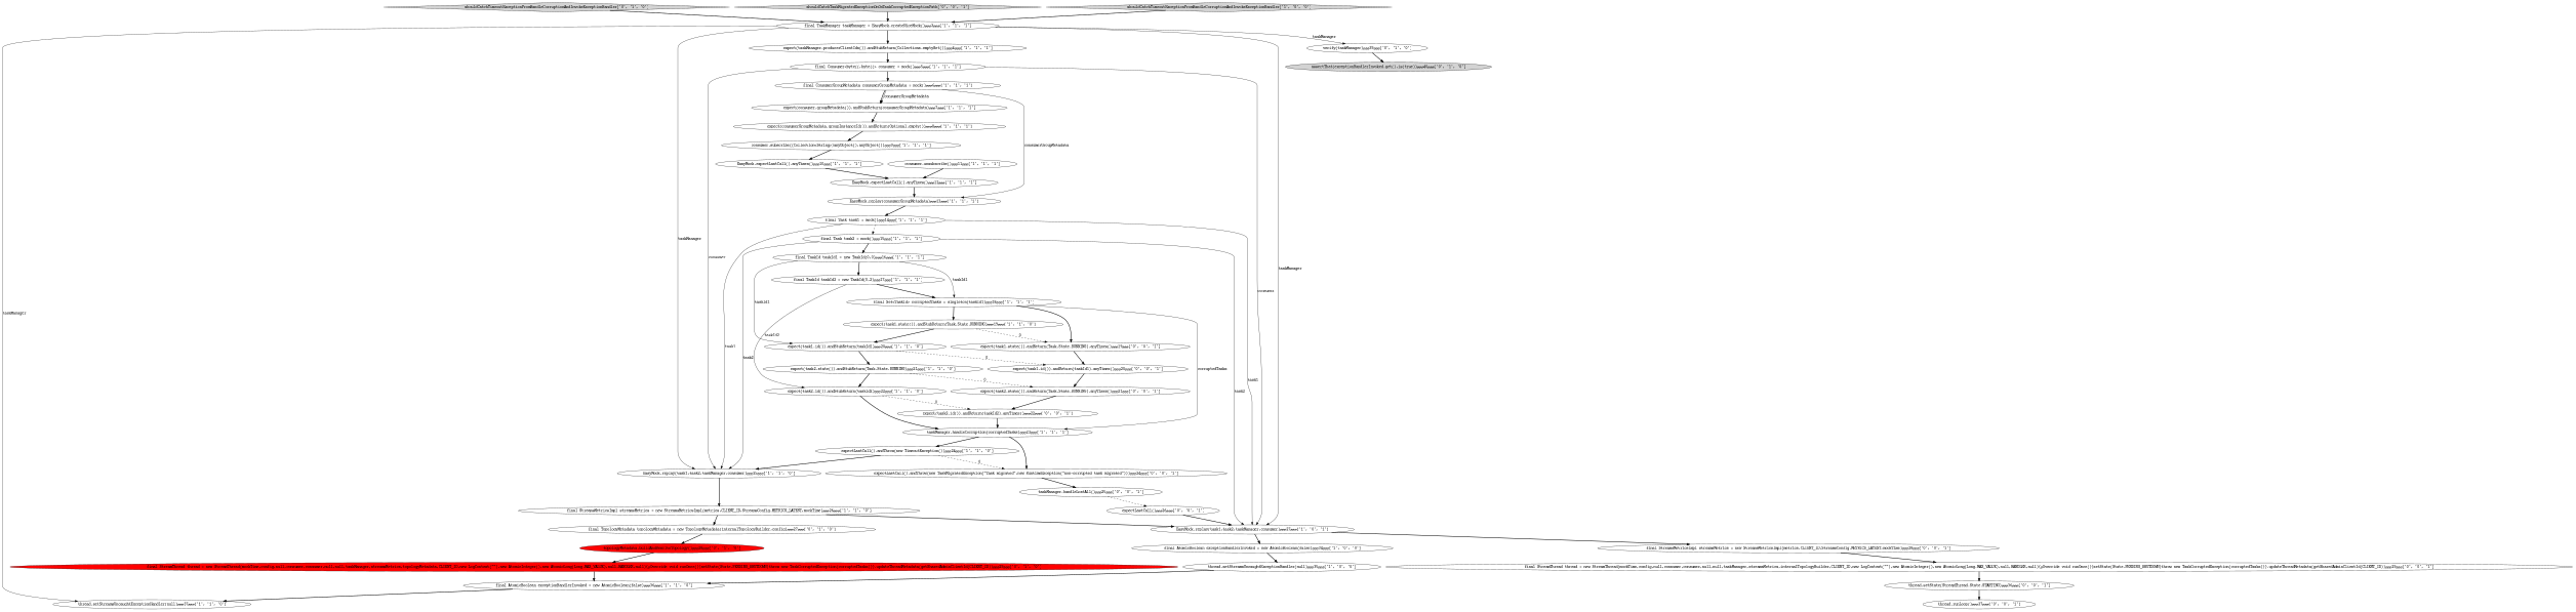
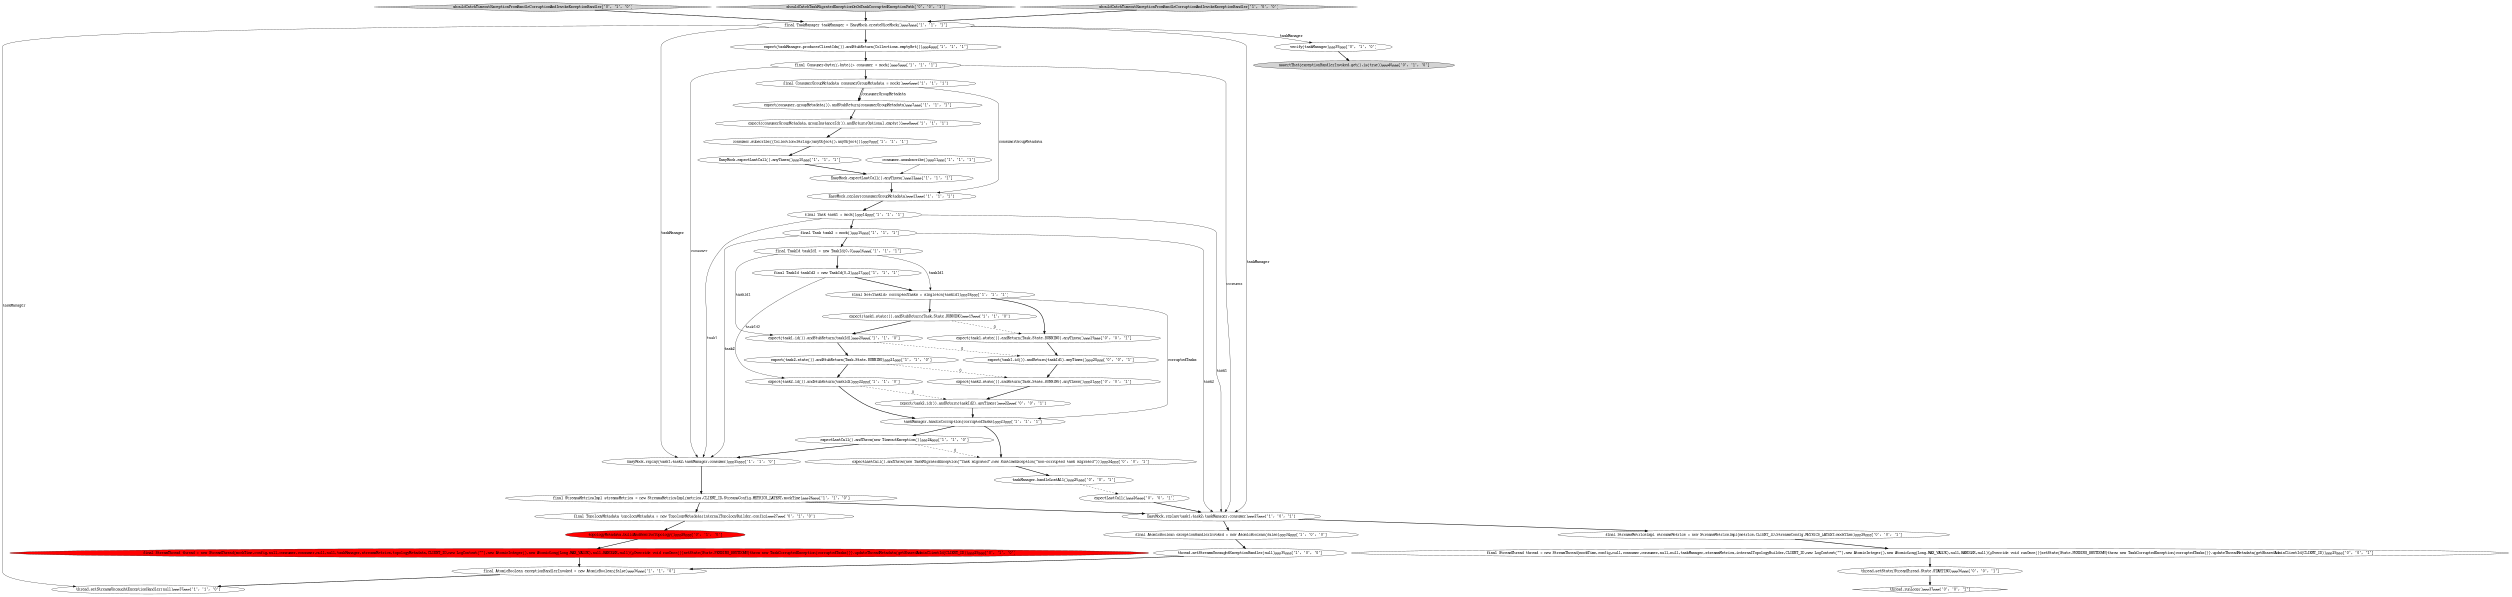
  digraph {
    fontname="Courier Prime"
    node [fillcolor=white fontname="Courier Prime" shape=ellipse style=filled]
    edge [fontname="Courier Prime" style=bold]
    n1 [label="final StreamsMetricsImpl streamsMetrics = new StreamsMetricsImpl(metrics,CLIENT_ID,StreamsConfig.METRICS_LATEST,mockTime)@@@26@@@['1', '1', '0']"]
    n2 [label="final TopologyMetadata topologyMetadata = new TopologyMetadata(internalTopologyBuilder,config)@@@27@@@['0', '1', '0']"]
    n3 [label="EasyMock.replay(task1,task2,taskManager,consumer)@@@27@@@['1', '0', '1']"]
    n4 [fillcolor=red label="topologyMetadata.buildAndRewriteTopology()@@@28@@@['0', '1', '0']"]
    n5 [label="final AtomicBoolean exceptionHandlerInvoked = new AtomicBoolean(false)@@@34@@@['1', '0', '0']"]
    n6 [label="final StreamsMetricsImpl streamsMetrics = new StreamsMetricsImpl(metrics,CLIENT_ID,StreamsConfig.METRICS_LATEST,mockTime)@@@28@@@['0', '0', '1']"]
    n7 [label="taskManager.handleLostAll()@@@25@@@['0', '0', '1']"]
    n8 [label="expectLastCall()@@@26@@@['0', '0', '1']"]
    n9 [label="expect(task2.state()).andStubReturn(Task.State.RUNNING)@@@21@@@['1', '1', '0']"]
    n10 [label="expect(task2.state()).andReturn(Task.State.RUNNING).anyTimes()@@@21@@@['0', '0', '1']"]
    n11 [label="expect(task2.id()).andStubReturn(taskId2)@@@22@@@['1', '1', '0']"]
    n12 [label="expect(task2.id()).andReturn(taskId2).anyTimes()@@@22@@@['0', '0', '1']"]
    n13 [label="taskManager.handleCorruption(corruptedTasks)@@@23@@@['1', '1', '1']"]
    n14 [label="final Task task2 = mock()@@@15@@@['1', '1', '1']"]
    n15 [label="EasyMock.replay(task1,task2,taskManager,consumer)@@@25@@@['1', '1', '0']"]
    n16 [label="final TaskId taskId1 = new TaskId(0,0)@@@16@@@['1', '1', '1']"]
    n17 [label="expect(task1.id()).andStubReturn(taskId1)@@@20@@@['1', '1', '0']"]
    n18 [label="final TaskId taskId2 = new TaskId(0,2)@@@17@@@['1', '1', '1']"]
    n19 [label="final Set<TaskId> corruptedTasks = singleton(taskId1)@@@18@@@['1', '1', '1']"]
    n20 [label="final AtomicBoolean exceptionHandlerInvoked = new AtomicBoolean(false)@@@36@@@['1', '1', '0']"]
    n21 [label="thread.setStreamsUncaughtExceptionHandler(null)@@@37@@@['1', '1', '0']"]
    n22 [label="expect(task1.id()).andReturn(taskId1).anyTimes()@@@20@@@['0', '0', '1']"]
    n23 [fillcolor=red label="final StreamThread thread = new StreamThread(mockTime,config,null,consumer,consumer,null,null,taskManager,streamsMetrics,topologyMetadata,CLIENT_ID,new LogContext(\"\"),new AtomicInteger(),new AtomicLong(Long.MAX_VALUE),null,HANDLER,null){@Override void runOnce(){setState(State.PENDING_SHUTDOWN)throw new TaskCorruptedException(corruptedTasks)}}.updateThreadMetadata(getSharedAdminClientId(CLIENT_ID))@@@29@@@['0', '1', '0']"]
    n24 [label="final ConsumerGroupMetadata consumerGroupMetadata = mock()@@@6@@@['1', '1', '1']"]
    n25 [label="expect(consumer.groupMetadata()).andStubReturn(consumerGroupMetadata)@@@7@@@['1', '1', '1']"]
    n26 [label="EasyMock.replay(consumerGroupMetadata)@@@13@@@['1', '1', '1']"]
    n27 [label="expect(consumerGroupMetadata.groupInstanceId()).andReturn(Optional.empty())@@@8@@@['1', '1', '1']"]
    n28 [label="final Task task1 = mock()@@@14@@@['1', '1', '1']"]
    n29 [label="thread.setStreamsUncaughtExceptionHandler(null)@@@35@@@['1', '0', '0']"]
    n30 [label="EasyMock.expectLastCall().anyTimes()@@@12@@@['1', '1', '1']"]
    n31 [label="expect(task1.state()).andReturn(Task.State.RUNNING).anyTimes()@@@19@@@['0', '0', '1']"]
    n32 [label="consumer.subscribe((Collection<String>)anyObject(),anyObject())@@@9@@@['1', '1', '1']"]
    n33 [label="EasyMock.expectLastCall().anyTimes()@@@10@@@['1', '1', '1']"]
    n34 [label="verify(taskManager)@@@39@@@['0', '1', '0']"]
    n35 [fillcolor=lightgray label="assertThat(exceptionHandlerInvoked.get(),is(true))@@@40@@@['0', '1', '0']"]
    n36 [label="expect(taskManager.producerClientIds()).andStubReturn(Collections.emptySet())@@@4@@@['1', '1', '1']"]
    n37 [label="final Consumer<byte((,byte((> consumer = mock()@@@5@@@['1', '1', '1']"]
    n38 [fillcolor=lightgray label="shouldCatchTimeoutExceptionFromHandleCorruptionAndInvokeExceptionHandler['0', '1', '0']" shape=diamond]
    n39 [label="final TaskManager taskManager = EasyMock.createNiceMock()@@@3@@@['1', '1', '1']"]
    n40 [label="expect(task1.state()).andStubReturn(Task.State.RUNNING)@@@19@@@['1', '1', '0']"]
    n41 [label="expectLastCall().andThrow(new TaskMigratedException(\"Task migrated\",new RuntimeException(\"non-corrupted task migrated\")))@@@24@@@['0', '0', '1']"]
    n42 [label="final StreamThread thread = new StreamThread(mockTime,config,null,consumer,consumer,null,null,taskManager,streamsMetrics,internalTopologyBuilder,CLIENT_ID,new LogContext(\"\"),new AtomicInteger(),new AtomicLong(Long.MAX_VALUE),null,HANDLER,null){@Override void runOnce(){setState(State.PENDING_SHUTDOWN)throw new TaskCorruptedException(corruptedTasks)}}.updateThreadMetadata(getSharedAdminClientId(CLIENT_ID))@@@29@@@['0', '0', '1']"]
    n43 [label="expectLastCall().andThrow(new TimeoutException())@@@24@@@['1', '1', '0']"]
    n44 [label="thread.setState(StreamThread.State.STARTING)@@@36@@@['0', '0', '1']"]
-   n45 [label="thread.runLoop()@@@37@@@['0', '0', '1']"]
+   n45 [label="thread.runLoop()@@@37@@@['0', '0', '1']" shape=diamond]
    n46 [fillcolor=lightgray label="shouldCatchTaskMigratedExceptionOnOnTaskCorruptedExceptionPath['0', '0', '1']" shape=diamond]
    n47 [fillcolor=lightgray label="shouldCatchTimeoutExceptionFromHandleCorruptionAndInvokeExceptionHandler['1', '0', '0']" shape=diamond]
    n48 [label="consumer.unsubscribe()@@@11@@@['1', '1', '1']"]
    n1 -> n2
    n1 -> n3
    n2 -> n4
    n3 -> n5
    n3 -> n6
    n4 -> n23
    n5 -> n29
    n6 -> n42
    n7 -> n8 [style=dashed]
    n8 -> n3
    n9 -> n10 [label=0 style=dashed]
    n9 -> n11
    n10 -> n12
    n11 -> n12 [label=0 style=dashed]
    n11 -> n13
    n12 -> n13
    n13 -> n41
    n13 -> n43
    n14 -> n3 [label=task2 style=solid]
    n14 -> n15 [label=task2 style=solid]
    n14 -> n16
    n15 -> n1
    n16 -> n17 [label=taskId1 style=solid]
    n16 -> n18
    n16 -> n19 [label=taskId1 style=solid]
    n17 -> n9
    n17 -> n22 [label=0 style=dashed]
    n18 -> n11 [label=taskId2 style=solid]
    n18 -> n19
    n19 -> n13 [label=corruptedTasks style=solid]
    n19 -> n31
    n19 -> n40
    n20 -> n21
    n22 -> n10
    n23 -> n20
    n24 -> n25
    n24 -> n25 [label=consumerGroupMetadata style=solid]
    n24 -> n26 [label=consumerGroupMetadata style=solid]
    n25 -> n27
    n26 -> n28
    n27 -> n32
    n28 -> n3 [label=task1 style=solid]
-   n28 -> n14 [style=dashed]
+   n28 -> n14
    n28 -> n15 [label=task1 style=solid]
    n29 -> n20
    n30 -> n26
    n31 -> n22
    n32 -> n33
    n33 -> n30
    n34 -> n35
    n36 -> n37
    n37 -> n3 [label=consumer style=solid]
    n37 -> n15 [label=consumer style=solid]
    n37 -> n24
    n38 -> n39
    n39 -> n3 [label=taskManager style=solid]
    n39 -> n15 [label=taskManager style=solid]
    n39 -> n21 [label=taskManager style=solid]
    n39 -> n34 [label=taskManager style=solid]
    n39 -> n36
    n40 -> n17
    n40 -> n31 [label=0 style=dashed]
    n41 -> n7
    n42 -> n44
    n43 -> n15
    n43 -> n41 [label=0 style=dashed]
    n44 -> n45
    n46 -> n39
    n47 -> n39
-   n48 -> n30
+   n48 -> n30 [style=solid]
  }
